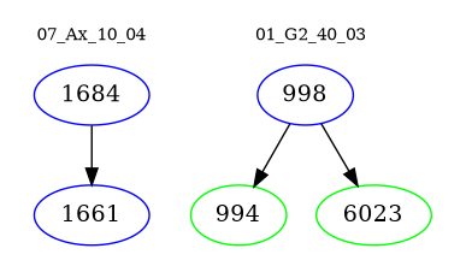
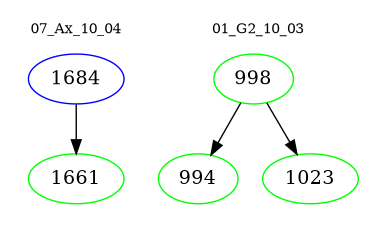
  digraph {
    node [color=green]
    edge [color=black]
    n1 [color=blue label=1684]
-   n2 [color=blue label=1661]
-   n3 [color=blue label=998]
+   n2 [label=1661]
+   n3 [label=998]
    n4 [label=994]
-   n5 [label=6023]
+   n5 [label=1023]
    subgraph cluster_1 {
      color=white
      fontsize=10
      label="07_Ax_10_04"
      n1
      n2
    }
    subgraph cluster_2 {
      color=white
      fontsize=10
-     label="01_G2_40_03"
+     label="01_G2_10_03"
      n3
      n4
      n5
    }
    n1 -> n2
    n3 -> n4
    n3 -> n5
  }
